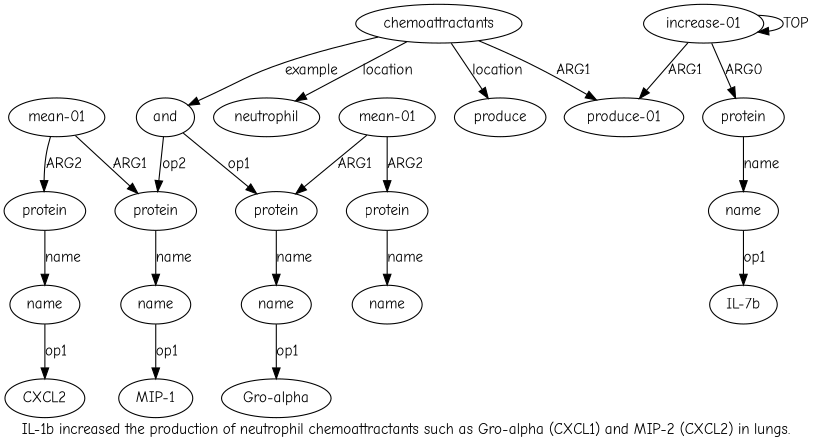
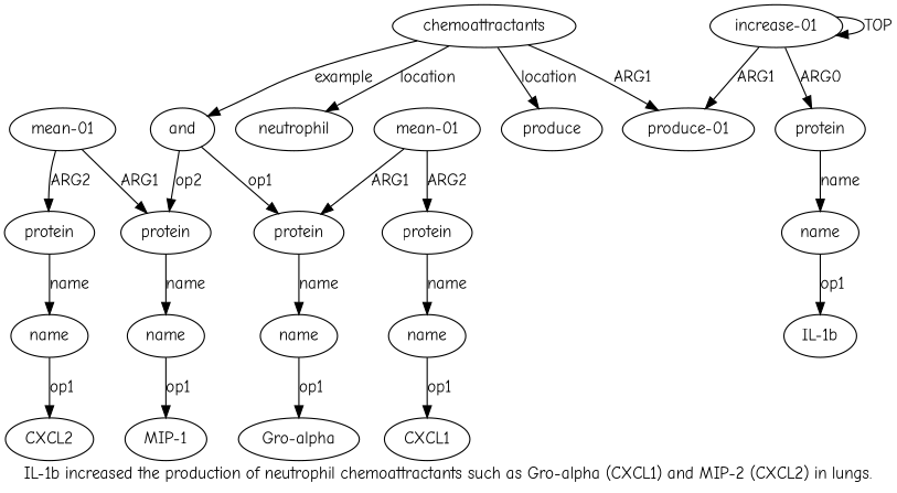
  digraph {
    fontname="Comic Neue"
    label="IL-1b increased the production of neutrophil chemoattractants such as Gro-alpha (CXCL1) and MIP-2 (CXCL2) in lungs."
    node [color=black fontname="Comic Neue" gold_ind=-1 gold_label=protein test_ind=-1 test_label=protein]
    edge [color=black fontname="Comic Neue" gold_label=op1 test_label=op1]
    n1 [gold_label="MIP-2" label="MIP-1" test_label="MIP-2"]
    n2 [gold_label="Gro-alpha" label="Gro-alpha" test_label="Gro-alpha"]
    n3 [gold_ind=15 label=protein test_ind=15]
    n4 [gold_ind=16 gold_label=name label=name test_ind=16 test_label=name]
    n5 [gold_label=CXCL2 label=CXCL2 test_label=CXCL2]
    n6 [gold_ind=14 gold_label="mean-01" label="mean-01" test_ind=14 test_label="mean-01"]
    n7 [gold_ind=12 label=protein test_ind=12]
    n8 [gold_ind=13 gold_label=name label=name test_ind=13 test_label=name]
    n9 [gold_ind=17 gold_label=lung label=produce test_ind=17 test_label=lung]
    n10 [gold_ind=11 gold_label=name label=name test_ind=11 test_label=name]
+   n11 [gold_label=CXCL1 label=CXCL1 test_label=CXCL1]
    n12 [gold_ind=10 label=protein test_ind=10]
    n13 [gold_ind=1 label=protein test_ind=1]
    n14 [gold_ind=2 gold_label=name label=name test_ind=2 test_label=name]
-   n15 [gold_label="IL-1b" label="IL-7b" test_label="IL-1b"]
+   n15 [gold_label="IL-1b" label="IL-1b" test_label="IL-1b"]
    n16 [gold_ind=0 gold_label="increase-01" label="increase-01" test_ind=0 test_label="increase-01"]
    n17 [gold_ind=3 gold_label="produce-01" label="produce-01" test_ind=3 test_label="produce-01"]
    n18 [gold_ind=4 gold_label=chemoattractants label=chemoattractants test_ind=4 test_label=chemoattractants]
    n19 [gold_ind=5 gold_label=neutrophil label=neutrophil test_ind=5 test_label=neutrophil]
    n20 [gold_ind=6 gold_label=and label=and test_ind=6 test_label=and]
    n21 [gold_ind=7 label=protein test_ind=7]
    n22 [gold_ind=8 gold_label=name label=name test_ind=8 test_label=name]
    n23 [gold_ind=9 gold_label="mean-01" label="mean-01" test_ind=9 test_label="mean-01"]
    n3 -> n4 [gold_label=name label=name test_label=name]
    n4 -> n5 [label=op1]
    n6 -> n3 [gold_label=ARG2 label=ARG2 test_label=ARG2]
    n6 -> n7 [gold_label=ARG1 label=ARG1 test_label=ARG1]
    n7 -> n8 [gold_label=name label=name test_label=name]
    n8 -> n1 [label=op1]
+   n10 -> n11 [label=op1]
    n12 -> n10 [gold_label=name label=name test_label=name]
    n13 -> n14 [gold_label=name label=name test_label=name]
    n14 -> n15 [label=op1]
    n16 -> n13 [gold_label=ARG0 label=ARG0 test_label=ARG0]
    n16 -> n16 [gold_label=TOP label=TOP test_label=TOP]
    n16 -> n17 [gold_label=ARG1 label=ARG1 test_label=ARG1]
    n18 -> n9 [gold_label=location label=location test_label=location]
    n18 -> n17 [gold_label=ARG1 label=ARG1 test_label=ARG1]
    n18 -> n19 [gold_label=mod label=location test_label=mod]
    n18 -> n20 [gold_label=example label=example test_label=example]
    n20 -> n7 [gold_label=op2 label=op2 test_label=op2]
    n20 -> n21 [label=op1]
    n21 -> n22 [gold_label=name label=name test_label=name]
    n22 -> n2 [label=op1]
    n23 -> n12 [gold_label=ARG2 label=ARG2 test_label=ARG2]
    n23 -> n21 [gold_label=ARG1 label=ARG1 test_label=ARG1]
  }
